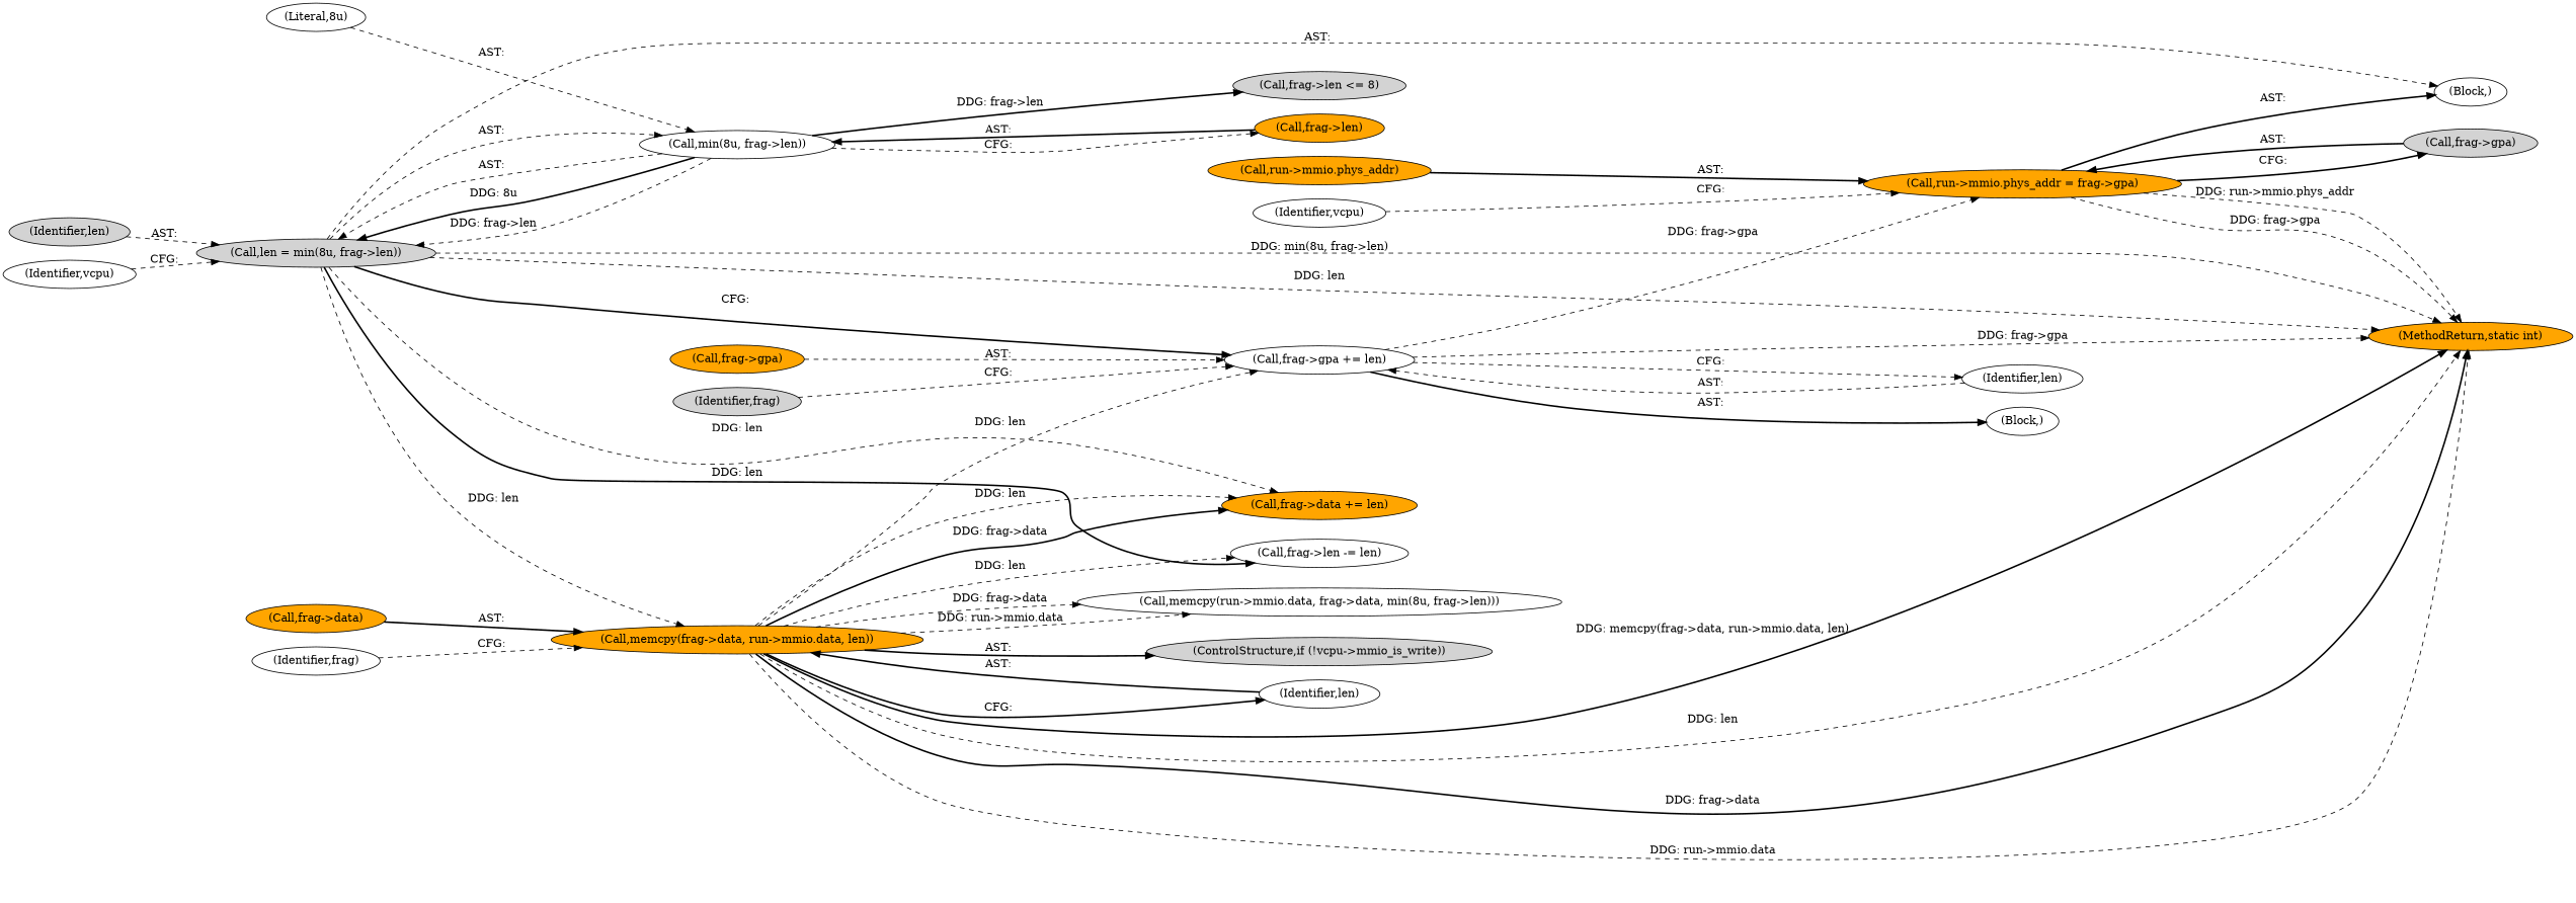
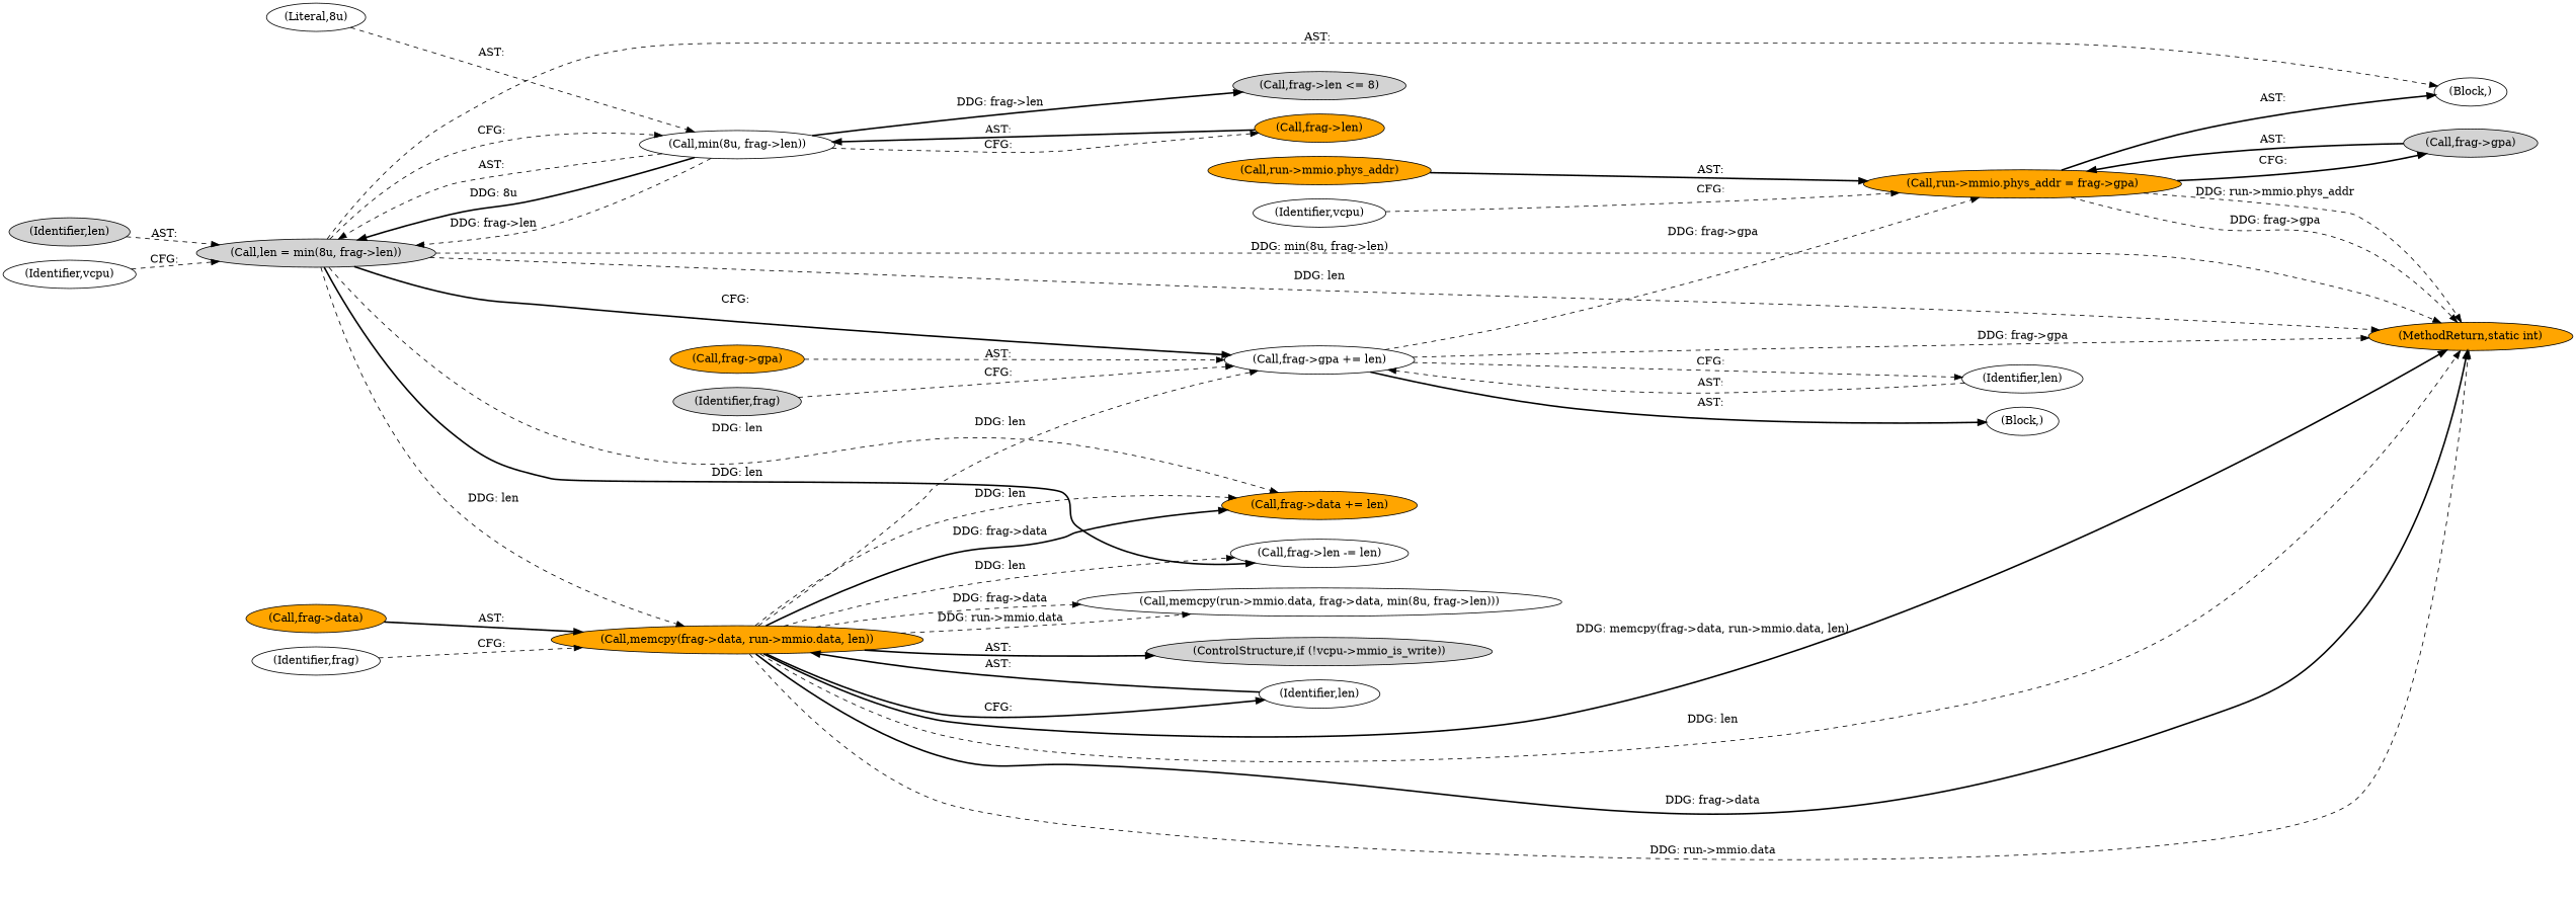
  digraph {
    rankdir=LR
    node [fillcolor=white style=filled]
    edge [style=dashed]
    n1 [fillcolor=orange label="(Call,run->mmio.phys_addr = frag->gpa)"]
    n2 [fillcolor=orange label="(MethodReturn,static int)"]
    n3 [label="(Block,)"]
    n4 [fillcolor=lightgrey label="(Call,frag->gpa)"]
    n5 [label="(Call,frag->gpa += len)"]
    n6 [label="(Identifier,len)"]
    n7 [label="(Block,)"]
    n8 [fillcolor=orange label="(Call,memcpy(frag->data, run->mmio.data, len))"]
    n9 [fillcolor=orange label="(Call,frag->data += len)"]
    n10 [label="(Call,memcpy(run->mmio.data, frag->data, min(8u, frag->len)))"]
    n11 [label="(Call,frag->len -= len)"]
    n12 [fillcolor=lightgrey label="(ControlStructure,if (!vcpu->mmio_is_write))"]
    n13 [label="(Identifier,len)"]
    n14 [fillcolor=lightgrey label="(Call,len = min(8u, frag->len))"]
    n15 [label="(Call,min(8u, frag->len))"]
    n16 [fillcolor=orange label="(Call,frag->len)"]
    n17 [fillcolor=lightgrey label="(Call,frag->len <= 8)"]
    n18 [fillcolor=orange label="(Call,run->mmio.phys_addr)"]
    n19 [fillcolor=orange label="(Call,frag->data)"]
    n20 [label="(Identifier,frag)"]
    n21 [fillcolor=orange label="(Call,frag->gpa)"]
    n22 [label="(Identifier,vcpu)"]
    n23 [label="(Literal,8u)"]
    n24 [fillcolor=lightgrey label="(Identifier,len)"]
    n25 [fillcolor=lightgrey label="(Identifier,frag)"]
    n26 [label="(Identifier,vcpu)"]
    n1 -> n2 [label="DDG: frag->gpa"]
    n1 -> n2 [label="DDG: run->mmio.phys_addr"]
    n1 -> n3 [label="AST: " style=bold]
    n1 -> n4 [label="CFG: " style=bold]
    n4 -> n1 [label="AST: " style=bold]
    n5 -> n1 [label="DDG: frag->gpa"]
    n5 -> n2 [label="DDG: frag->gpa"]
    n5 -> n6 [label="CFG: "]
    n5 -> n7 [label="AST: " style=bold]
    n6 -> n5 [label="AST: "]
    n8 -> n2 [label="DDG: run->mmio.data"]
    n8 -> n2 [label="DDG: memcpy(frag->data, run->mmio.data, len)" style=bold]
    n8 -> n2 [label="DDG: len"]
    n8 -> n2 [label="DDG: frag->data" style=bold]
    n8 -> n5 [label="DDG: len"]
    n8 -> n9 [label="DDG: len"]
    n8 -> n9 [label="DDG: frag->data" style=bold]
    n8 -> n10 [label="DDG: run->mmio.data"]
    n8 -> n10 [label="DDG: frag->data"]
    n8 -> n11 [label="DDG: len"]
    n8 -> n12 [label="AST: " style=bold]
    n8 -> n13 [label="CFG: " style=bold]
    n13 -> n8 [label="AST: " style=bold]
    n14 -> n2 [label="DDG: min(8u, frag->len)"]
    n14 -> n2 [label="DDG: len"]
    n14 -> n3 [label="AST: "]
    n14 -> n5 [label="CFG: " style=bold]
    n14 -> n8 [label="DDG: len"]
    n14 -> n9 [label="DDG: len"]
    n14 -> n11 [label="DDG: len" style=bold]
-   n14 -> n15 [label="AST: "]
+   n14 -> n15 [label="CFG: "]
    n15 -> n14 [label="AST: "]
    n15 -> n14 [label="DDG: 8u" style=bold]
    n15 -> n14 [label="DDG: frag->len"]
    n15 -> n16 [label="CFG: "]
    n15 -> n17 [label="DDG: frag->len" style=bold]
    n16 -> n15 [label="AST: " style=bold]
    n18 -> n1 [label="AST: " style=bold]
    n19 -> n8 [label="AST: " style=bold]
    n20 -> n8 [label="CFG: "]
    n21 -> n5 [label="AST: "]
    n22 -> n1 [label="CFG: "]
    n23 -> n15 [label="AST: "]
    n24 -> n14 [label="AST: "]
    n25 -> n5 [label="CFG: "]
    n26 -> n14 [label="CFG: "]
  }
